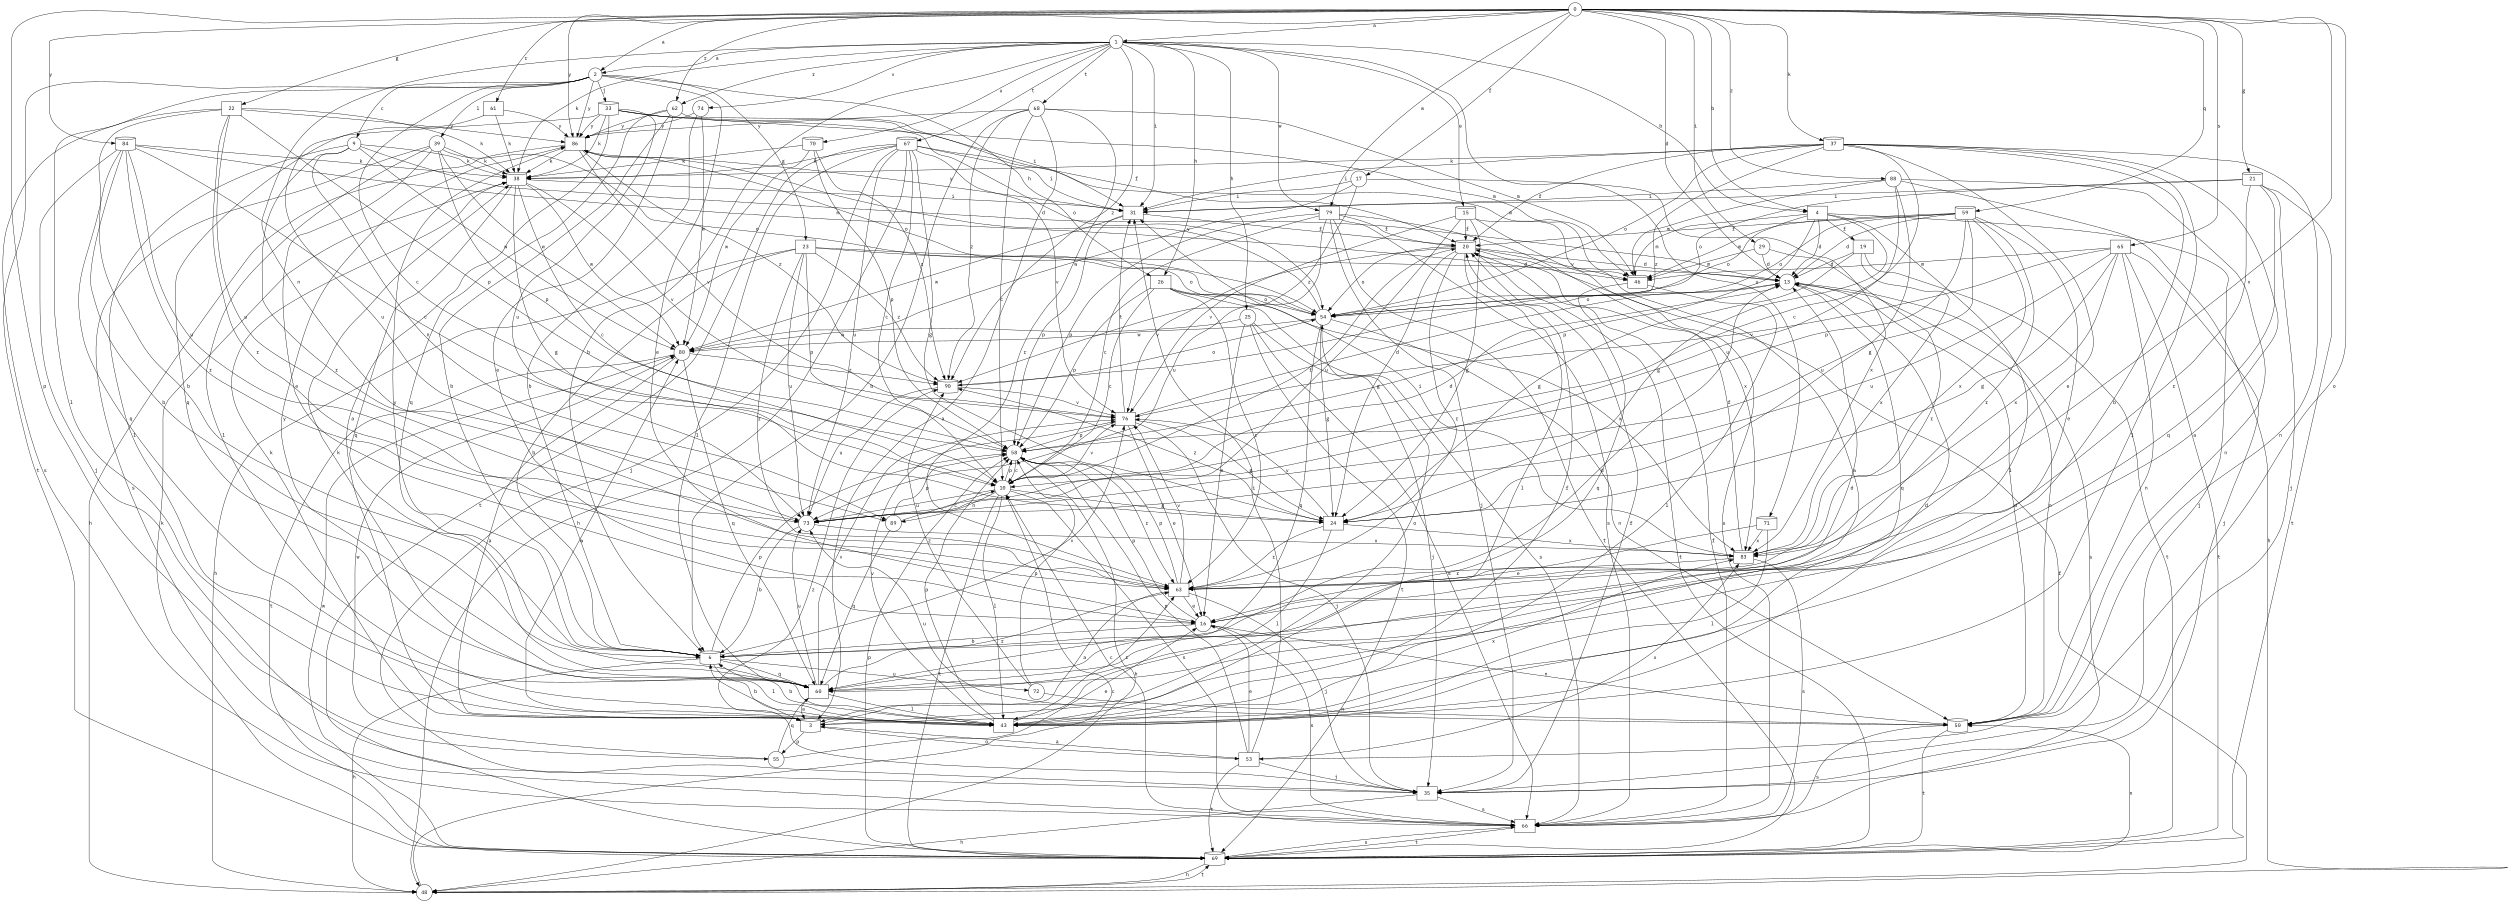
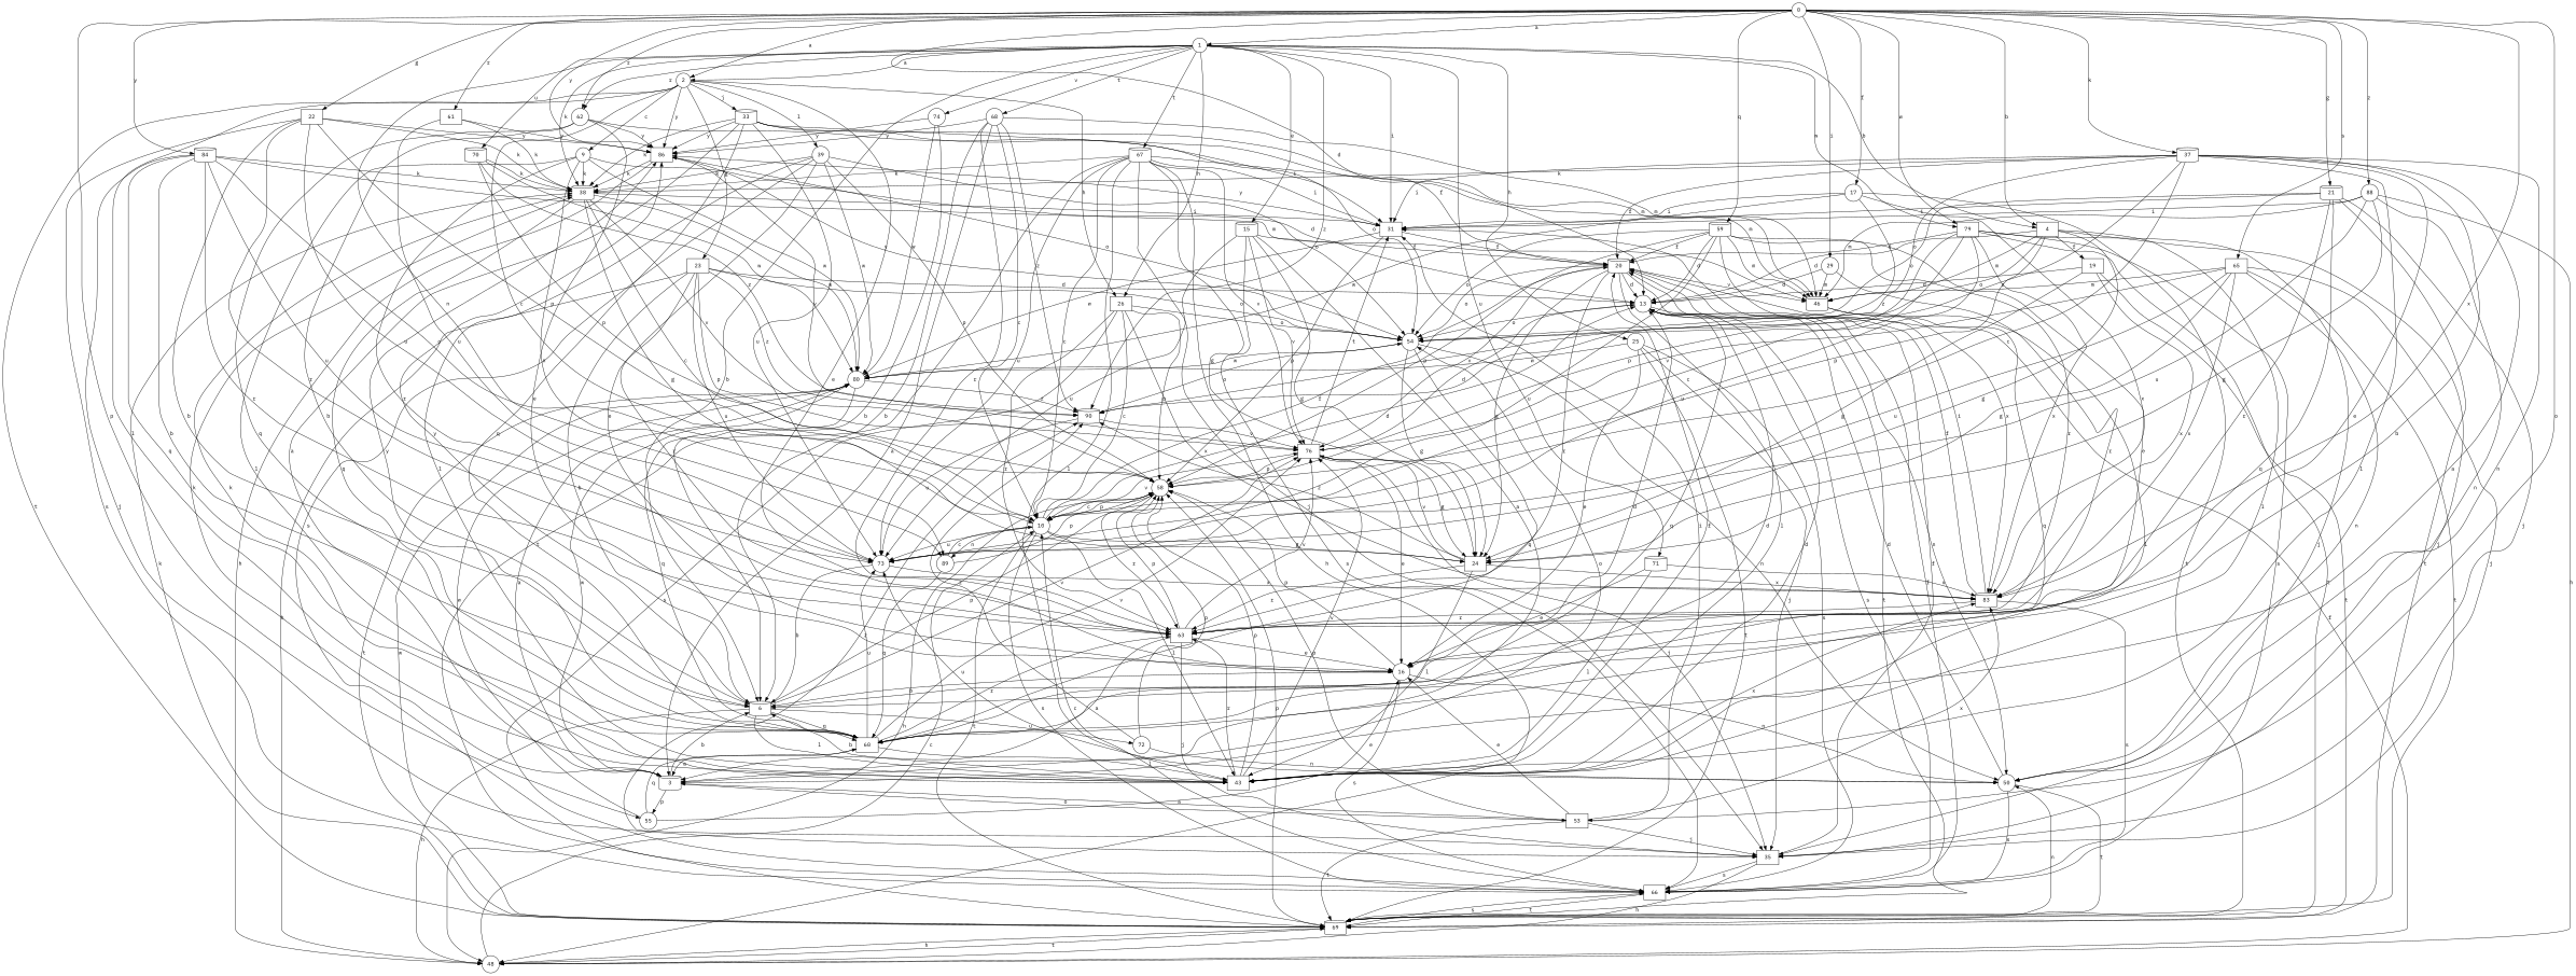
  strict digraph {
    fontname="IBM Plex Mono"
    node [fontname="IBM Plex Mono" shape=circle]
    edge [fontname="IBM Plex Mono"]
    0
    1
    2
    4 [shape=box]
    13
    17
    21 [shape=cylinder]
    22 [shape=box]
    29
    37 [shape=cylinder]
    53 [shape=box]
    55
    59 [shape=cylinder]
    61 [shape=box]
    62
    65 [shape=box]
    79 [shape=box]
    83 [shape=cylinder]
    84 [shape=cylinder]
    86 [shape=box]
    88
    6 [shape=cylinder]
    15 [shape=cylinder]
    25
    26 [shape=box]
    31 [shape=box]
    38 [shape=cylinder]
    n28 [label=89]
    67 [shape=cylinder]
    68
    70 [shape=cylinder]
    71 [shape=cylinder]
    74
    90 [shape=cylinder]
    9
    10
    16
    23 [shape=box]
    33 [shape=cylinder]
    39
    43 [shape=box]
    69 [shape=cylinder]
    54
    19 [shape=box]
    24 [shape=box]
    35 [shape=box]
    46 [shape=cylinder]
    58
    60 [shape=box]
    66 [shape=box]
-   50 [shape=cylinder]
+   50
    80
    63 [shape=box]
    73
    3 [shape=cylinder]
    20 [shape=cylinder]
    76 [shape=box]
    n58 [label=48]
    72
    0 -> 1 [label=a]
    0 -> 2 [label=a]
    0 -> 4 [label=b]
    0 -> 13 [label=d]
    0 -> 17 [label=f]
    0 -> 21 [label=g]
    0 -> 22 [label=g]
    0 -> 29 [label=i]
    0 -> 37 [label=k]
    0 -> 53 [label=o]
    0 -> 55 [label=p]
    0 -> 59 [label=q]
    0 -> 61 [label=r]
    0 -> 62 [label=r]
    0 -> 65 [label=s]
    0 -> 79 [label=w]
    0 -> 83 [label=x]
    0 -> 84 [label=y]
    0 -> 86 [label=y]
    0 -> 88 [label=z]
    1 -> 2 [label=a]
    1 -> 4 [label=b]
    1 -> 62 [label=r]
    1 -> 79 [label=w]
    1 -> 6 [label=b]
    1 -> 15 [label=e]
    1 -> 25 [label=h]
    1 -> 26 [label=h]
    1 -> 31 [label=i]
    1 -> 38 [label=k]
    1 -> n28 [label=n]
    1 -> 67 [label=t]
    1 -> 68 [label=t]
    1 -> 70 [label=u]
    1 -> 71 [label=u]
    1 -> 74 [label=v]
    1 -> 90 [label=z]
    2 -> 86 [label=y]
    2 -> 26 [label=h]
    2 -> 9 [label=c]
    2 -> 10 [label=c]
    2 -> 16 [label=e]
    2 -> 23 [label=g]
    2 -> 33 [label=j]
    2 -> 39 [label=l]
    2 -> 43 [label=l]
    2 -> 69 [label=t]
    4 -> 13 [label=d]
    4 -> 43 [label=l]
    4 -> 54 [label=o]
    4 -> 19 [label=f]
    4 -> 24 [label=g]
    4 -> 35 [label=j]
    4 -> 46 [label=m]
    4 -> 58 [label=p]
    13 -> 54 [label=o]
    13 -> 60 [label=q]
    13 -> 66 [label=s]
    13 -> 50 [label=n]
    17 -> 83 [label=x]
    17 -> 31 [label=i]
    17 -> 90 [label=z]
+   17 -> 69 [label=t]
    17 -> 80 [label=w]
    21 -> 31 [label=i]
    21 -> 69 [label=t]
    21 -> 54 [label=o]
    21 -> 35 [label=j]
    21 -> 60 [label=q]
    21 -> 63 [label=r]
    22 -> 86 [label=y]
    22 -> 6 [label=b]
    22 -> 38 [label=k]
    22 -> 58 [label=p]
    22 -> 66 [label=s]
    22 -> 63 [label=r]
    22 -> 73 [label=u]
    29 -> 13 [label=d]
    29 -> 46 [label=m]
    29 -> 63 [label=r]
    37 -> 6 [label=b]
    37 -> 31 [label=i]
    37 -> 38 [label=k]
    37 -> 90 [label=z]
    37 -> 10 [label=c]
    37 -> 16 [label=e]
    37 -> 43 [label=l]
    37 -> 54 [label=o]
    37 -> 50 [label=n]
    37 -> 3 [label=a]
    37 -> 20 [label=f]
    53 -> 83 [label=x]
    53 -> 31 [label=i]
    53 -> 16 [label=e]
    53 -> 69 [label=t]
    53 -> 35 [label=j]
    53 -> 58 [label=p]
    53 -> 3 [label=a]
    55 -> 16 [label=e]
    55 -> 60 [label=q]
    55 -> 80 [label=w]
    59 -> 13 [label=d]
    59 -> 83 [label=x]
    59 -> 16 [label=e]
    59 -> 54 [label=o]
    59 -> 46 [label=m]
    59 -> 58 [label=p]
    59 -> 63 [label=r]
    59 -> 73 [label=u]
    59 -> 20 [label=f]
    61 -> 86 [label=y]
    61 -> 38 [label=k]
    61 -> 73 [label=u]
    62 -> 86 [label=y]
    62 -> 6 [label=b]
    62 -> 31 [label=i]
    62 -> 16 [label=e]
    62 -> 60 [label=q]
    65 -> 83 [label=x]
    65 -> 69 [label=t]
    65 -> 24 [label=g]
    65 -> 35 [label=j]
    65 -> 46 [label=m]
    65 -> 50 [label=n]
    65 -> 73 [label=u]
    65 -> 76 [label=v]
    79 -> 83 [label=x]
    79 -> 10 [label=c]
    79 -> 69 [label=t]
    79 -> 35 [label=j]
    79 -> 58 [label=p]
    79 -> 66 [label=s]
    79 -> 73 [label=u]
    79 -> 20 [label=f]
    83 -> 31 [label=i]
    83 -> 66 [label=s]
    83 -> 63 [label=r]
    83 -> 20 [label=f]
    84 -> 6 [label=b]
    84 -> 38 [label=k]
    84 -> 10 [label=c]
    84 -> 35 [label=j]
    84 -> 46 [label=m]
    84 -> 60 [label=q]
    84 -> 63 [label=r]
    84 -> 73 [label=u]
    86 -> 38 [label=k]
-   86 -> 90 [label=z]
    86 -> 54 [label=o]
    86 -> 76 [label=v]
    86 -> n58 [label=h]
    88 -> 31 [label=i]
    88 -> 24 [label=g]
    88 -> 46 [label=m]
    88 -> 50 [label=n]
    88 -> 73 [label=u]
    88 -> n58 [label=h]
    6 -> 13 [label=d]
    6 -> 86 [label=y]
    6 -> 43 [label=l]
    6 -> 58 [label=p]
    6 -> 60 [label=q]
    6 -> 76 [label=v]
    6 -> n58 [label=h]
    6 -> 72 [label=u]
    15 -> 24 [label=g]
    15 -> 66 [label=s]
    15 -> 73 [label=u]
    15 -> 3 [label=a]
    15 -> 20 [label=f]
    15 -> 76 [label=v]
    25 -> 16 [label=e]
    25 -> 69 [label=t]
    25 -> 35 [label=j]
    25 -> 66 [label=s]
    25 -> 80 [label=w]
    26 -> 83 [label=x]
    26 -> 10 [label=c]
    26 -> 54 [label=o]
    26 -> 58 [label=p]
    26 -> 66 [label=s]
    26 -> 63 [label=r]
    31 -> 86 [label=y]
    31 -> 58 [label=p]
    31 -> 80 [label=w]
    31 -> 20 [label=f]
    38 -> 31 [label=i]
    38 -> 10 [label=c]
    38 -> 24 [label=g]
    38 -> 60 [label=q]
    38 -> 80 [label=w]
    38 -> 76 [label=v]
    n28 -> 10 [label=c]
    n28 -> 58 [label=p]
    n28 -> 60 [label=q]
    67 -> 31 [label=i]
    67 -> 38 [label=k]
    67 -> 10 [label=c]
    67 -> 43 [label=l]
    67 -> 69 [label=t]
    67 -> 24 [label=g]
    67 -> 35 [label=j]
    67 -> 46 [label=m]
    67 -> 73 [label=u]
    67 -> 76 [label=v]
    67 -> n58 [label=h]
    68 -> 86 [label=y]
    68 -> 6 [label=b]
    68 -> 90 [label=z]
    68 -> 10 [label=c]
    68 -> 46 [label=m]
    68 -> 63 [label=r]
    68 -> 3 [label=a]
    70 -> 38 [label=k]
    70 -> 90 [label=z]
    70 -> 58 [label=p]
    70 -> 80 [label=w]
    71 -> 83 [label=x]
    71 -> 16 [label=e]
    71 -> 43 [label=l]
    74 -> 86 [label=y]
    74 -> 6 [label=b]
    74 -> 80 [label=w]
    90 -> 54 [label=o]
    90 -> 73 [label=u]
    90 -> 76 [label=v]
    9 -> 13 [label=d]
    9 -> 38 [label=k]
    9 -> n28 [label=n]
    9 -> 43 [label=l]
    9 -> 80 [label=w]
    9 -> 63 [label=r]
    10 -> 13 [label=d]
    10 -> n28 [label=n]
    10 -> 43 [label=l]
    10 -> 69 [label=t]
    10 -> 24 [label=g]
    10 -> 58 [label=p]
    10 -> 66 [label=s]
    10 -> 73 [label=u]
    10 -> 20 [label=f]
    10 -> 76 [label=v]
    16 -> 6 [label=b]
    16 -> 58 [label=p]
    16 -> 66 [label=s]
    16 -> 50 [label=n]
    23 -> 13 [label=d]
    23 -> 6 [label=b]
    23 -> 90 [label=z]
    23 -> 54 [label=o]
    23 -> 58 [label=p]
    23 -> 63 [label=r]
    23 -> 73 [label=u]
    23 -> n58 [label=h]
    33 -> 86 [label=y]
    33 -> 38 [label=k]
    33 -> 54 [label=o]
    33 -> 46 [label=m]
    33 -> 60 [label=q]
    33 -> 73 [label=u]
    33 -> 3 [label=a]
    33 -> 20 [label=f]
    39 -> 38 [label=k]
    39 -> 16 [label=e]
    39 -> 43 [label=l]
    39 -> 54 [label=o]
    39 -> 58 [label=p]
    39 -> 66 [label=s]
    39 -> 80 [label=w]
    43 -> 13 [label=d]
    43 -> 83 [label=x]
    43 -> 6 [label=b]
    43 -> 38 [label=k]
    43 -> 58 [label=p]
    43 -> 63 [label=r]
    43 -> 20 [label=f]
    43 -> 76 [label=v]
    69 -> 38 [label=k]
    69 -> 58 [label=p]
    69 -> 66 [label=s]
    69 -> 50 [label=n]
    69 -> 80 [label=w]
    69 -> n58 [label=h]
    54 -> 86 [label=y]
    54 -> 24 [label=g]
    54 -> 60 [label=q]
    54 -> 50 [label=n]
    54 -> 80 [label=w]
    19 -> 13 [label=d]
    19 -> 83 [label=x]
    19 -> 69 [label=t]
    19 -> 24 [label=g]
    24 -> 83 [label=x]
    24 -> 90 [label=z]
    24 -> 43 [label=l]
    24 -> 63 [label=r]
    24 -> 76 [label=v]
    35 -> 90 [label=z]
    35 -> 66 [label=s]
    35 -> 20 [label=f]
    35 -> n58 [label=h]
    46 -> 43 [label=l]
    46 -> 60 [label=q]
    58 -> 10 [label=c]
    58 -> 63 [label=r]
    58 -> n58 [label=h]
    60 -> 13 [label=d]
    60 -> 86 [label=y]
    60 -> 43 [label=l]
    60 -> 63 [label=r]
    60 -> 73 [label=u]
    60 -> 3 [label=a]
    60 -> 76 [label=v]
    66 -> 10 [label=c]
    66 -> 69 [label=t]
    66 -> 20 [label=f]
    50 -> 13 [label=d]
    50 -> 69 [label=t]
    50 -> 66 [label=s]
    50 -> 73 [label=u]
    80 -> 90 [label=z]
    80 -> 69 [label=t]
    80 -> 60 [label=q]
    80 -> 3 [label=a]
    63 -> 16 [label=e]
    63 -> 35 [label=j]
    63 -> 58 [label=p]
    63 -> 3 [label=a]
    63 -> 76 [label=v]
    73 -> 83 [label=x]
    73 -> 6 [label=b]
    3 -> 53 [label=o]
    3 -> 55 [label=p]
    3 -> 6 [label=b]
    3 -> 38 [label=k]
    3 -> 54 [label=o]
    3 -> 80 [label=w]
    20 -> 13 [label=d]
    20 -> 43 [label=l]
    20 -> 69 [label=t]
    20 -> 54 [label=o]
    20 -> 24 [label=g]
    20 -> 46 [label=v]
    20 -> 63 [label=r]
    20 -> 76 [label=v]
    76 -> 13 [label=d]
    76 -> 31 [label=t]
    76 -> 16 [label=e]
    76 -> 24 [label=g]
    76 -> 35 [label=j]
    76 -> 58 [label=p]
    n58 -> 10 [label=c]
    n58 -> 69 [label=t]
    n58 -> 20 [label=f]
    72 -> 90 [label=z]
    72 -> 58 [label=p]
    72 -> 50 [label=n]
  }
